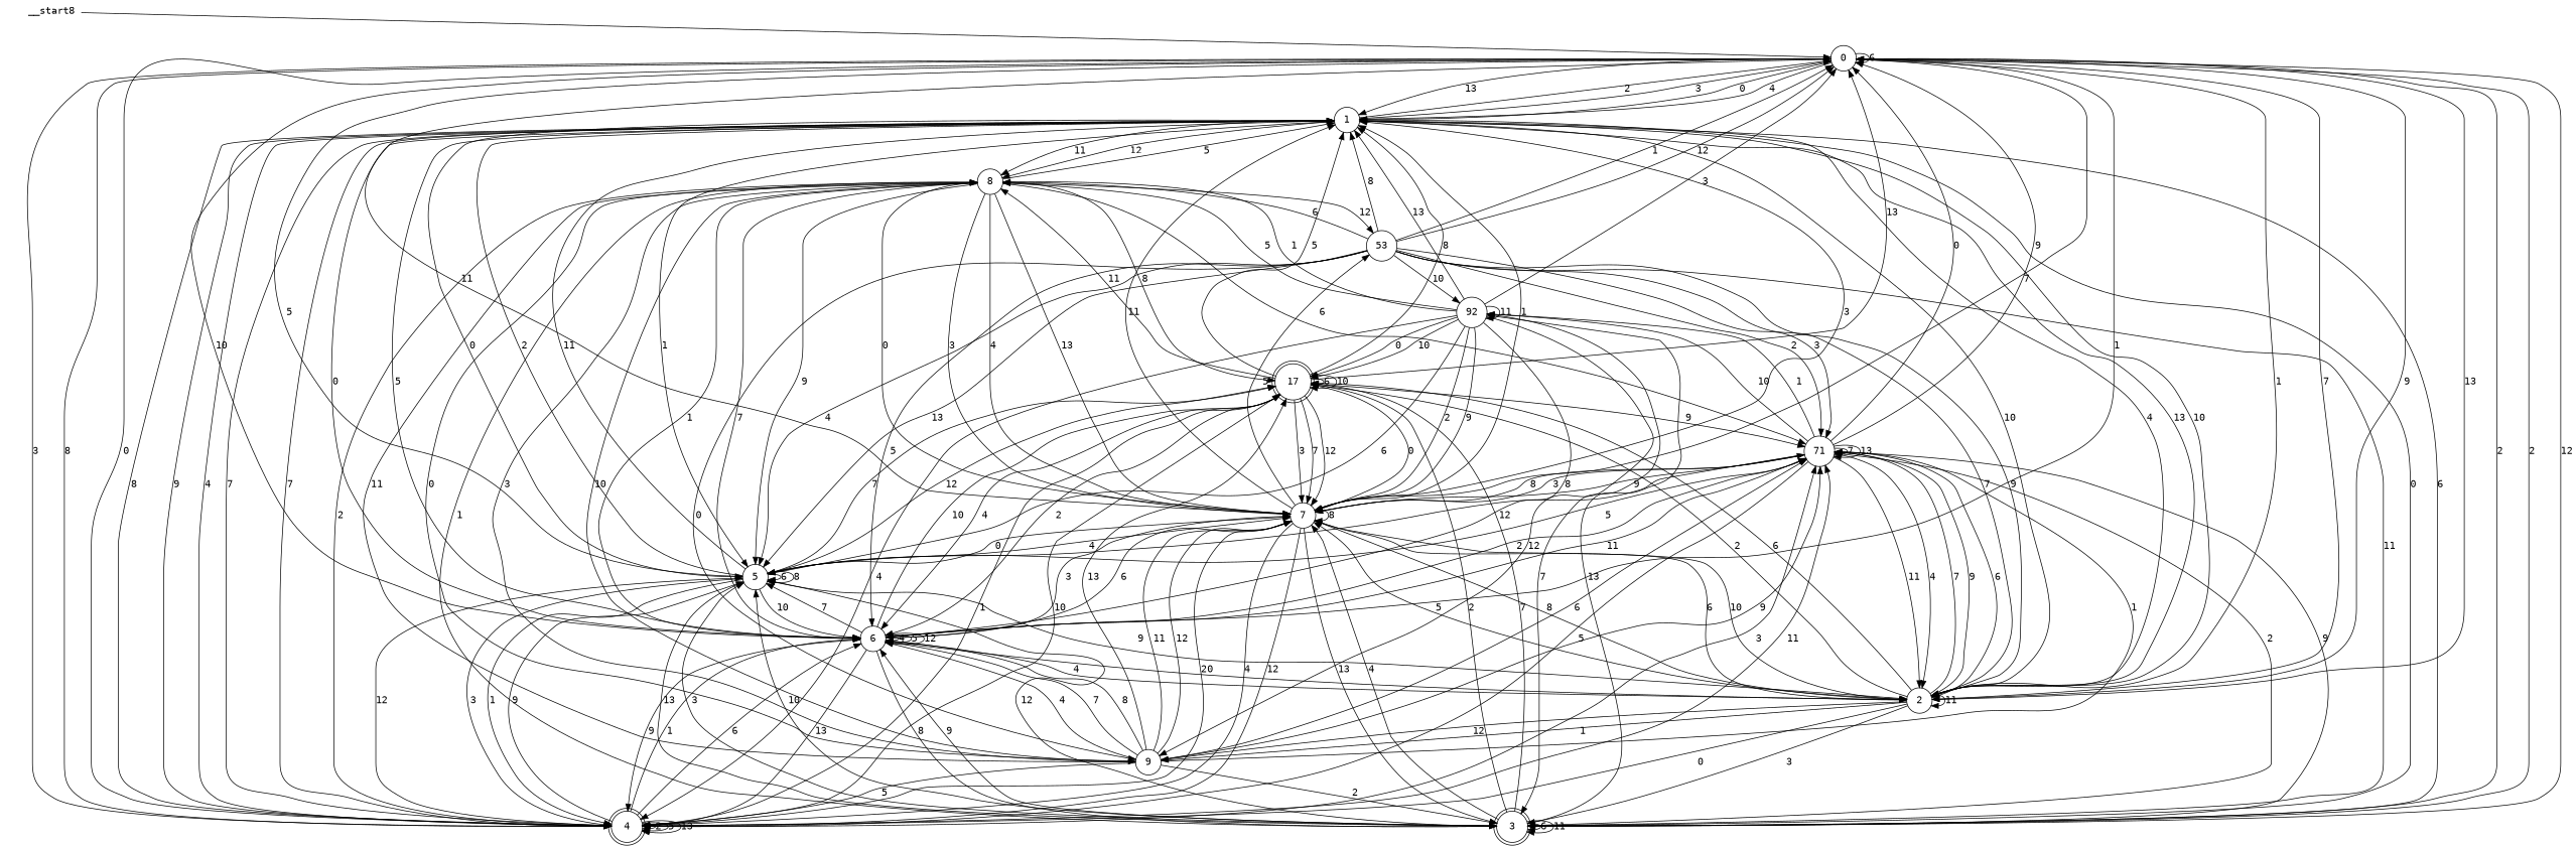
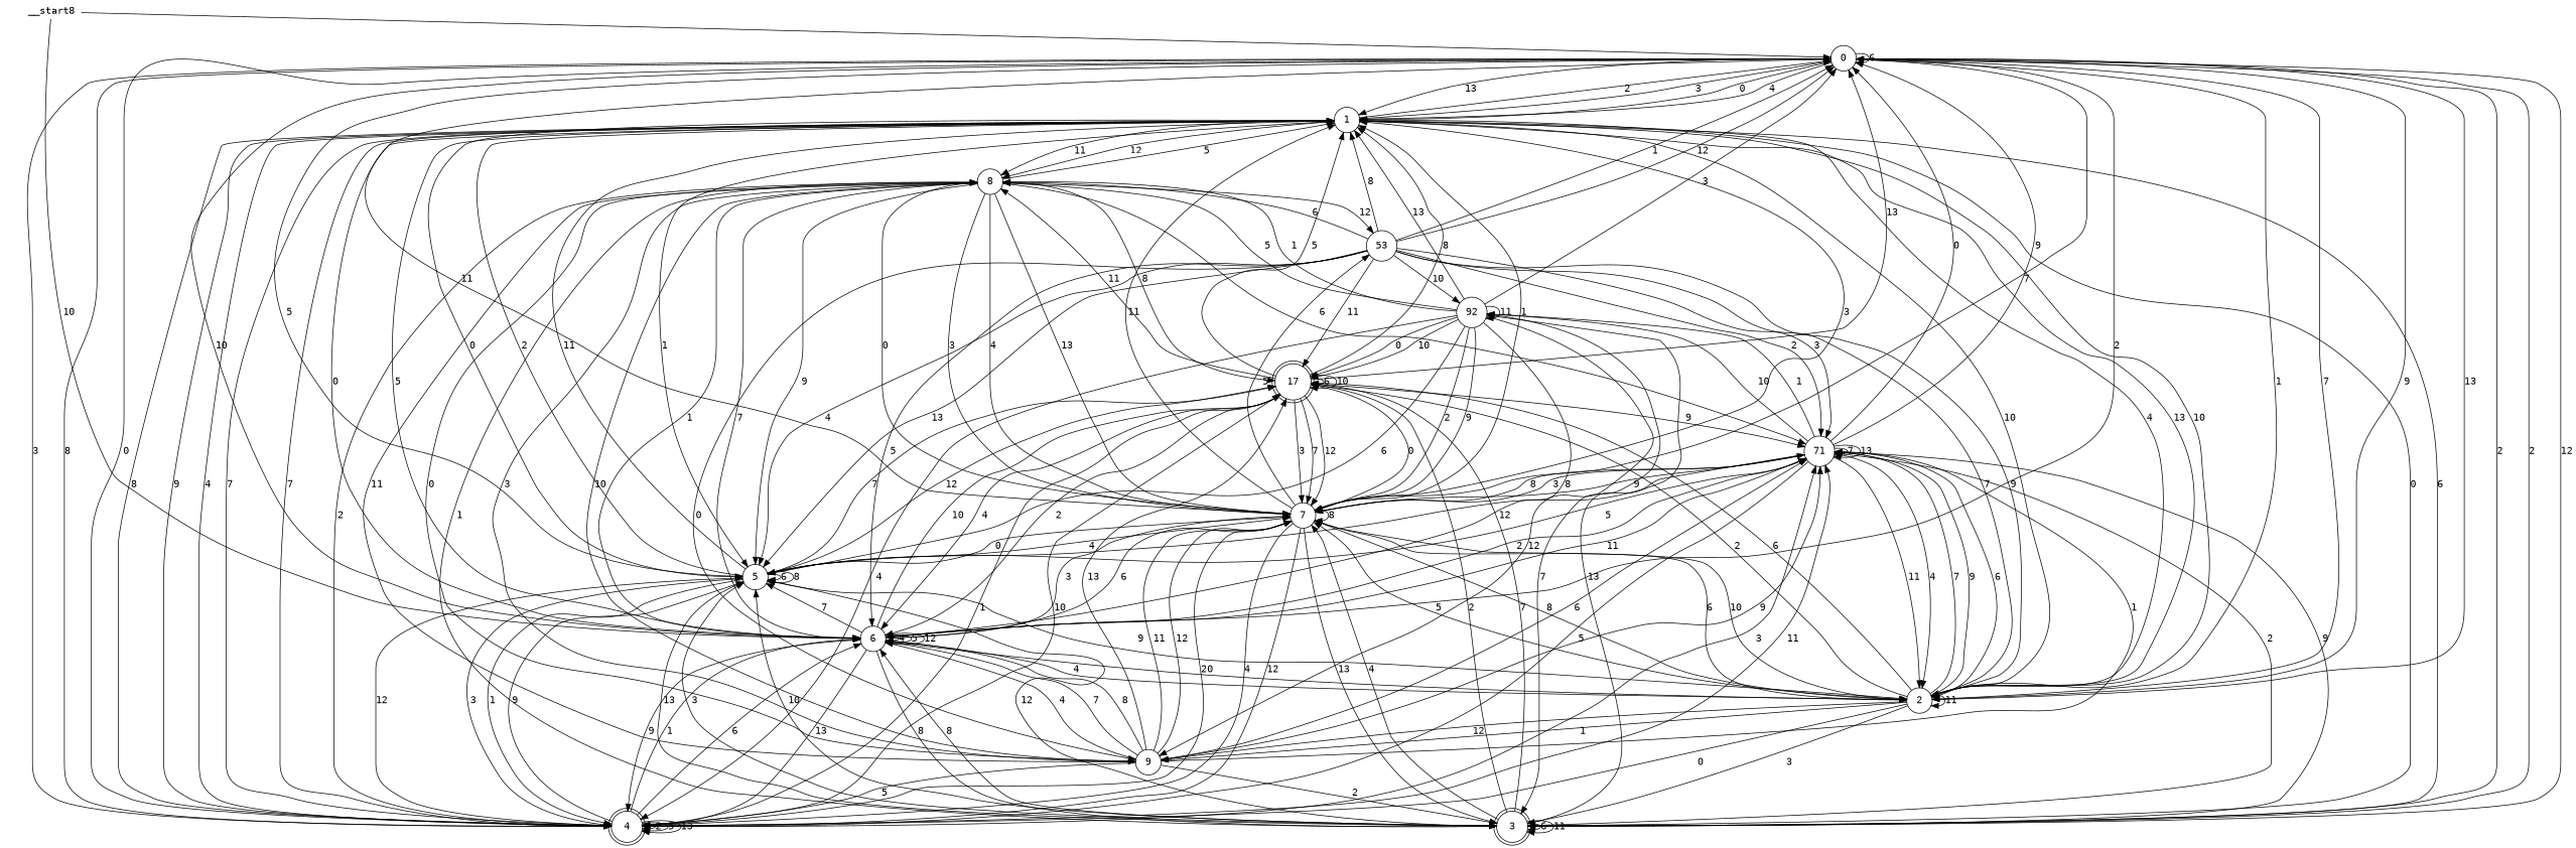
  digraph {
    fontname="DejaVu Sans Mono"
    node [fontname="DejaVu Sans Mono" shape=circle]
    edge [fontname="DejaVu Sans Mono"]
    n1 [label=0]
    n2 [label=1]
    n3 [label=2]
    n4 [label=3 shape=doublecircle]
    n5 [label=4 shape=doublecircle]
    n6 [label=5]
    n7 [label=6]
    n8 [label=7]
    n9 [label=8]
    n10 [label=9]
    n11 [label=17 shape=doublecircle]
    n12 [label=71]
    n13 [label=92]
    n14 [label=53]
    n15 [height=0 label=__start8 shape=none width=0]
    n1 -> n1 [label=6]
    n1 -> n2 [label=0]
    n1 -> n2 [label=4]
    n1 -> n2 [label=13]
    n1 -> n3 [label=1]
    n1 -> n3 [label=7]
    n1 -> n3 [label=9]
    n1 -> n4 [label=2]
    n1 -> n4 [label=12]
    n1 -> n5 [label=3]
    n1 -> n5 [label=8]
    n1 -> n6 [label=5]
    n1 -> n7 [label=10]
    n1 -> n8 [label=11]
    n2 -> n1 [label=2]
    n2 -> n1 [label=3]
    n2 -> n3 [label=4]
    n2 -> n3 [label=10]
    n2 -> n3 [label=13]
    n2 -> n4 [label=6]
    n2 -> n5 [label=7]
    n2 -> n5 [label=8]
    n2 -> n5 [label=9]
    n2 -> n6 [label=1]
    n2 -> n7 [label=0]
    n2 -> n7 [label=5]
    n2 -> n9 [label=11]
    n2 -> n9 [label=12]
    n3 -> n1 [label=13]
    n3 -> n2 [label=10]
    n3 -> n3 [label=11]
    n3 -> n4 [label=3]
    n3 -> n5 [label=0]
    n3 -> n7 [label=4]
    n3 -> n8 [label=5]
    n3 -> n8 [label=8]
    n3 -> n10 [label=1]
    n3 -> n10 [label=12]
    n3 -> n11 [label=2]
    n3 -> n11 [label=6]
    n3 -> n12 [label=7]
    n3 -> n12 [label=9]
    n4 -> n1 [label=2]
    n4 -> n2 [label=0]
    n4 -> n4 [label=6]
    n4 -> n4 [label=11]
    n4 -> n6 [label=3]
    n4 -> n6 [label=10]
    n4 -> n6 [label=12]
-   n4 -> n7 [label=9]
+   n4 -> n7 [label=8]
    n4 -> n8 [label=4]
    n4 -> n9 [label=1]
    n4 -> n11 [label=2]
    n4 -> n11 [label=7]
    n4 -> n12 [label=9]
    n4 -> n13 [label=13]
    n5 -> n1 [label=0]
    n5 -> n2 [label=4]
    n5 -> n2 [label=7]
    n5 -> n5 [label=2]
    n5 -> n5 [label=5]
    n5 -> n5 [label=13]
    n5 -> n6 [label=9]
    n5 -> n6 [label=12]
    n5 -> n7 [label=1]
    n5 -> n7 [label=6]
    n5 -> n11 [label=10]
    n5 -> n12 [label=3]
    n5 -> n12 [label=11]
    n6 -> n2 [label=0]
    n6 -> n2 [label=2]
    n6 -> n2 [label=11]
    n6 -> n3 [label=9]
    n6 -> n4 [label=13]
    n6 -> n5 [label=1]
    n6 -> n5 [label=3]
    n6 -> n6 [label=6]
    n6 -> n6 [label=8]
-   n6 -> n7 [label=10]
+   n15 -> n7 [label=10]
    n6 -> n8 [label=4]
    n6 -> n11 [label=7]
    n6 -> n11 [label=12]
    n6 -> n12 [label=5]
-   n7 -> n1 [label=1]
+   n7 -> n1 [label=2]
    n7 -> n3 [label=0]
    n7 -> n4 [label=8]
    n7 -> n5 [label=9]
    n7 -> n5 [label=13]
    n7 -> n6 [label=7]
    n7 -> n7 [label=4]
    n7 -> n7 [label=5]
    n7 -> n7 [label=12]
    n7 -> n8 [label=3]
    n7 -> n8 [label=6]
    n7 -> n11 [label=10]
    n7 -> n12 [label=2]
    n7 -> n12 [label=11]
    n8 -> n1 [label=7]
    n8 -> n2 [label=1]
    n8 -> n2 [label=3]
    n8 -> n2 [label=11]
    n8 -> n3 [label=6]
    n8 -> n3 [label=10]
    n8 -> n4 [label=13]
    n8 -> n5 [label=2]
    n8 -> n5 [label=4]
    n8 -> n5 [label=12]
    n8 -> n6 [label=0]
    n8 -> n8 [label=8]
    n8 -> n12 [label=9]
    n8 -> n14 [label=5]
    n9 -> n2 [label=5]
    n9 -> n5 [label=2]
    n9 -> n6 [label=9]
    n9 -> n7 [label=1]
    n9 -> n7 [label=7]
    n9 -> n8 [label=0]
    n9 -> n8 [label=3]
    n9 -> n8 [label=4]
    n9 -> n8 [label=13]
    n9 -> n10 [label=11]
    n9 -> n11 [label=8]
    n9 -> n12 [label=6]
    n9 -> n14 [label=12]
    n10 -> n4 [label=2]
    n10 -> n5 [label=5]
    n10 -> n7 [label=4]
    n10 -> n7 [label=7]
    n10 -> n7 [label=8]
    n10 -> n8 [label=11]
    n10 -> n8 [label=12]
    n10 -> n9 [label=0]
    n10 -> n9 [label=3]
    n10 -> n9 [label=10]
    n10 -> n11 [label=13]
    n10 -> n12 [label=1]
    n10 -> n12 [label=6]
    n10 -> n12 [label=9]
    n11 -> n1 [label=13]
    n11 -> n2 [label=5]
    n11 -> n2 [label=8]
    n11 -> n5 [label=1]
    n11 -> n7 [label=2]
    n11 -> n7 [label=4]
    n11 -> n8 [label=0]
    n11 -> n8 [label=3]
    n11 -> n8 [label=7]
    n11 -> n8 [label=12]
    n11 -> n9 [label=11]
    n11 -> n11 [label=6]
    n11 -> n11 [label=10]
    n11 -> n12 [label=9]
    n12 -> n1 [label=0]
    n12 -> n1 [label=9]
    n12 -> n3 [label=4]
    n12 -> n3 [label=6]
    n12 -> n3 [label=11]
    n12 -> n4 [label=2]
    n12 -> n5 [label=5]
    n12 -> n6 [label=12]
    n12 -> n8 [label=3]
    n12 -> n8 [label=8]
    n12 -> n12 [label=7]
    n12 -> n12 [label=13]
    n12 -> n13 [label=1]
    n12 -> n13 [label=10]
    n13 -> n1 [label=3]
    n13 -> n2 [label=13]
    n13 -> n4 [label=7]
    n13 -> n5 [label=4]
    n13 -> n6 [label=6]
    n13 -> n7 [label=8]
    n13 -> n8 [label=2]
    n13 -> n8 [label=9]
    n13 -> n9 [label=1]
    n13 -> n9 [label=5]
    n13 -> n10 [label=12]
    n13 -> n11 [label=0]
    n13 -> n11 [label=10]
    n13 -> n13 [label=11]
    n14 -> n1 [label=1]
    n14 -> n1 [label=12]
    n14 -> n2 [label=8]
    n14 -> n3 [label=7]
    n14 -> n3 [label=9]
-   n14 -> n4 [label=11]
+   n14 -> n11 [label=11]
    n14 -> n6 [label=4]
    n14 -> n6 [label=13]
    n14 -> n7 [label=5]
    n14 -> n9 [label=6]
    n14 -> n10 [label=0]
    n14 -> n12 [label=2]
    n14 -> n12 [label=3]
    n14 -> n13 [label=10]
    n15 -> n1
  }
